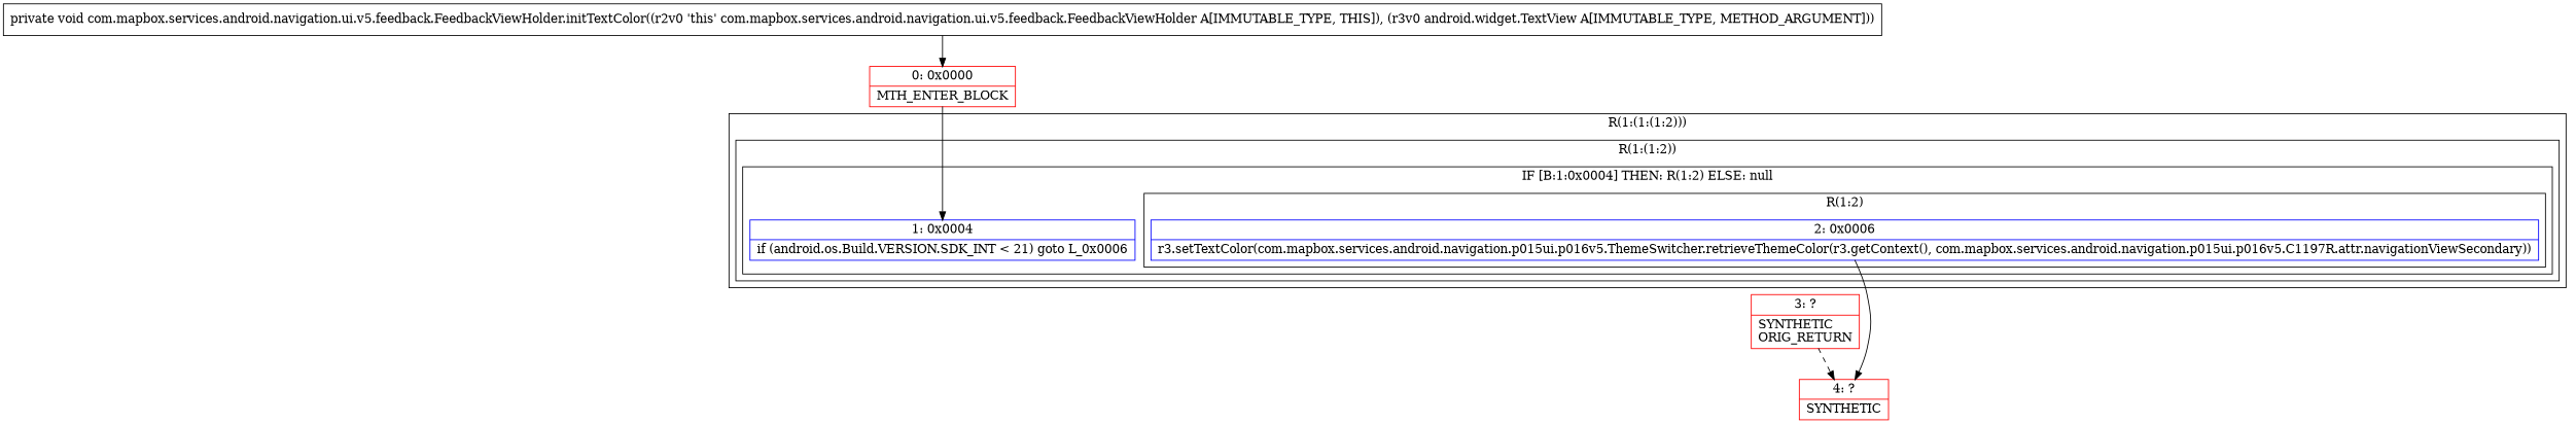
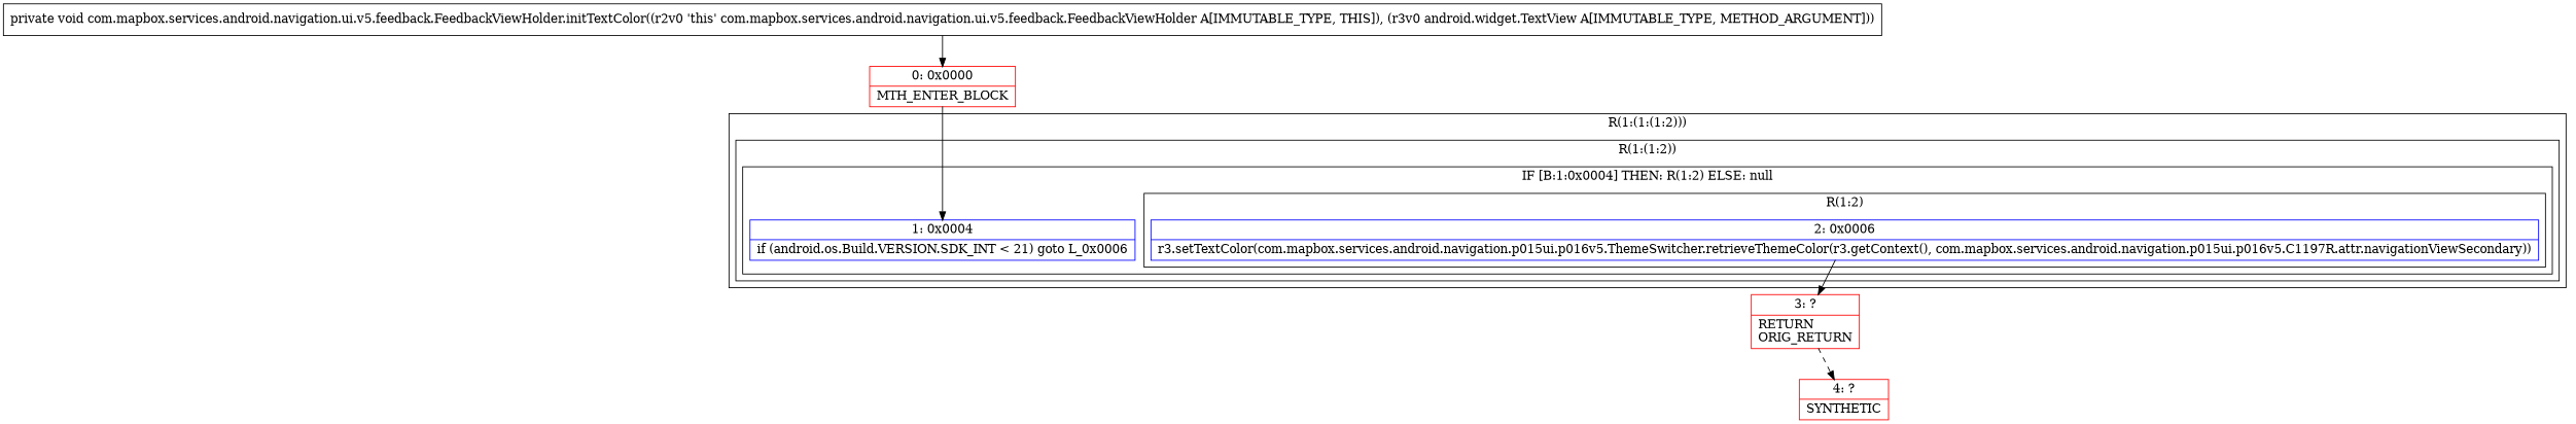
  digraph {
    node [color=red shape=record]
    n1 [color=blue label="{2\:\ 0x0006|r3.setTextColor(com.mapbox.services.android.navigation.p015ui.p016v5.ThemeSwitcher.retrieveThemeColor(r3.getContext(), com.mapbox.services.android.navigation.p015ui.p016v5.C1197R.attr.navigationViewSecondary))\l}"]
    n2 [color=blue label="{1\:\ 0x0004|if (android.os.Build.VERSION.SDK_INT \< 21) goto L_0x0006\l}"]
-   n3 [label="{3\:\ ?|SYNTHETIC\lORIG_RETURN\l}"]
+   n3 [label="{3\:\ ?|RETURN\lORIG_RETURN\l}"]
    n4 [label="{4\:\ ?|SYNTHETIC\l}"]
    n5 [label="{0\:\ 0x0000|MTH_ENTER_BLOCK\l}"]
    n6 [label="{private void com.mapbox.services.android.navigation.ui.v5.feedback.FeedbackViewHolder.initTextColor((r2v0 'this' com.mapbox.services.android.navigation.ui.v5.feedback.FeedbackViewHolder A[IMMUTABLE_TYPE, THIS]), (r3v0 android.widget.TextView A[IMMUTABLE_TYPE, METHOD_ARGUMENT])) }" color=""]
    subgraph cluster_1 {
      label="R(1:(1:(1:2)))"
      subgraph cluster_2 {
        label="R(1:(1:2))"
        subgraph cluster_3 {
          label="IF [B:1:0x0004] THEN: R(1:2) ELSE: null"
          n2
          subgraph cluster_4 {
            label="R(1:2)"
            n1
          }
        }
      }
    }
-   n1 -> n4
+   n1 -> n3
    n3 -> n4 [style=dashed]
    n5 -> n2
    n6 -> n5
  }
